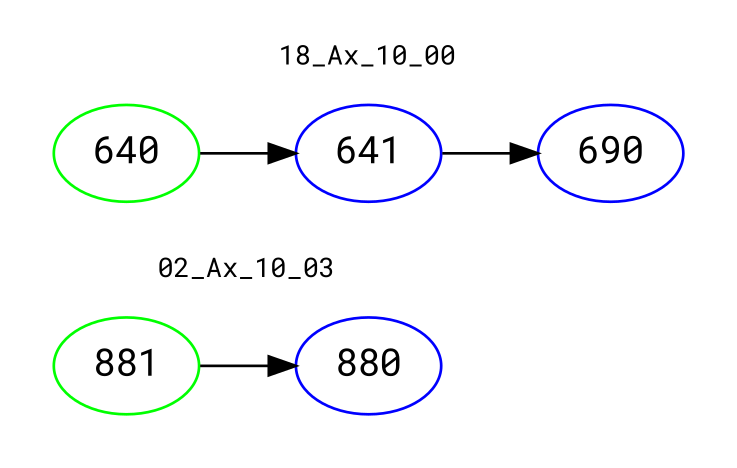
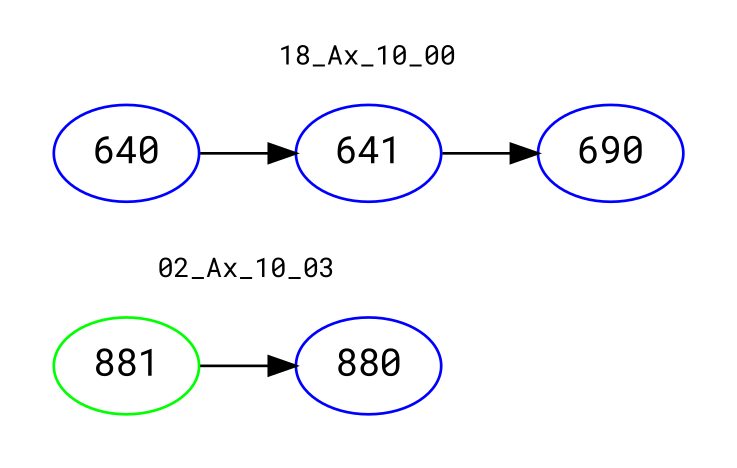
  digraph {
    fontname="Roboto Mono"
    rankdir=LR
    node [color=blue fontname="Roboto Mono"]
    edge [color=black fontname="Roboto Mono"]
    n1 [color=green label=881]
    n2 [label=880]
-   n3 [color=green label=640]
+   n3 [label=640]
    n4 [label=641]
    n5 [label=690]
    subgraph cluster_1 {
      color=white
      fontsize=10
      label="02_Ax_10_03"
      n1
      n2
    }
    subgraph cluster_2 {
      color=white
      fontsize=10
      label="18_Ax_10_00"
      n3
      n4
      n5
    }
    n1 -> n2
    n3 -> n4
    n4 -> n5
  }
